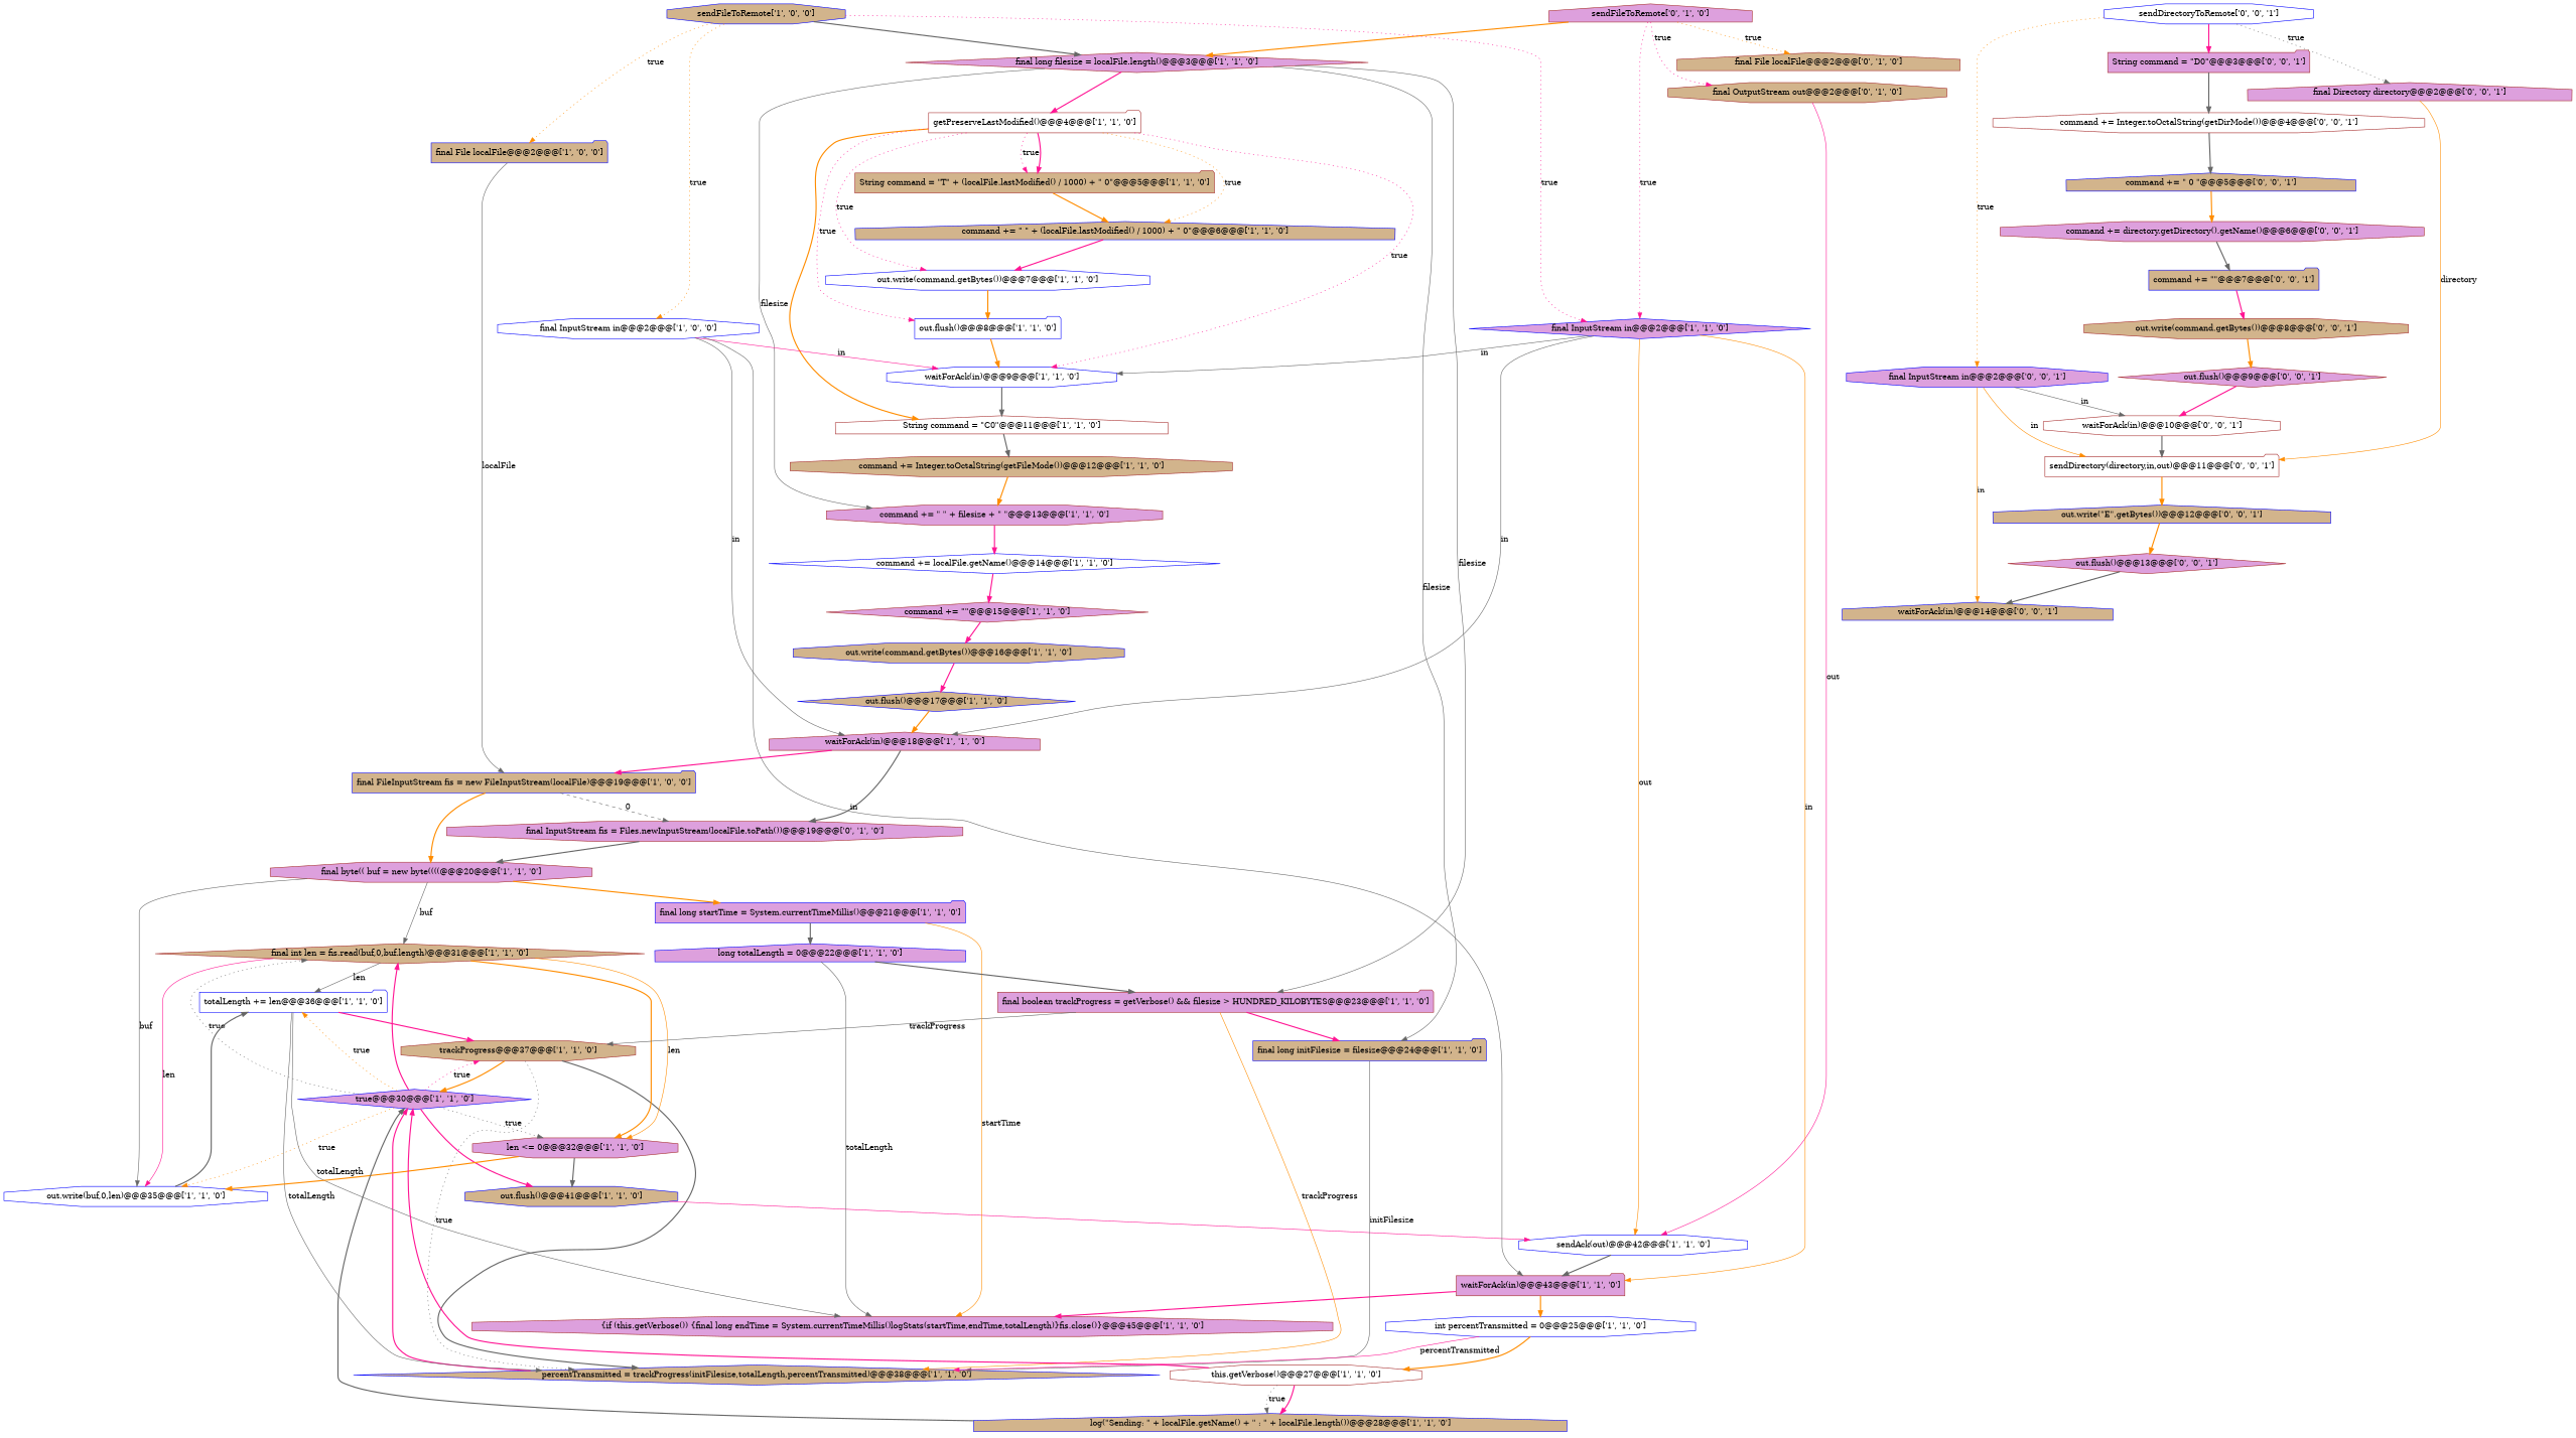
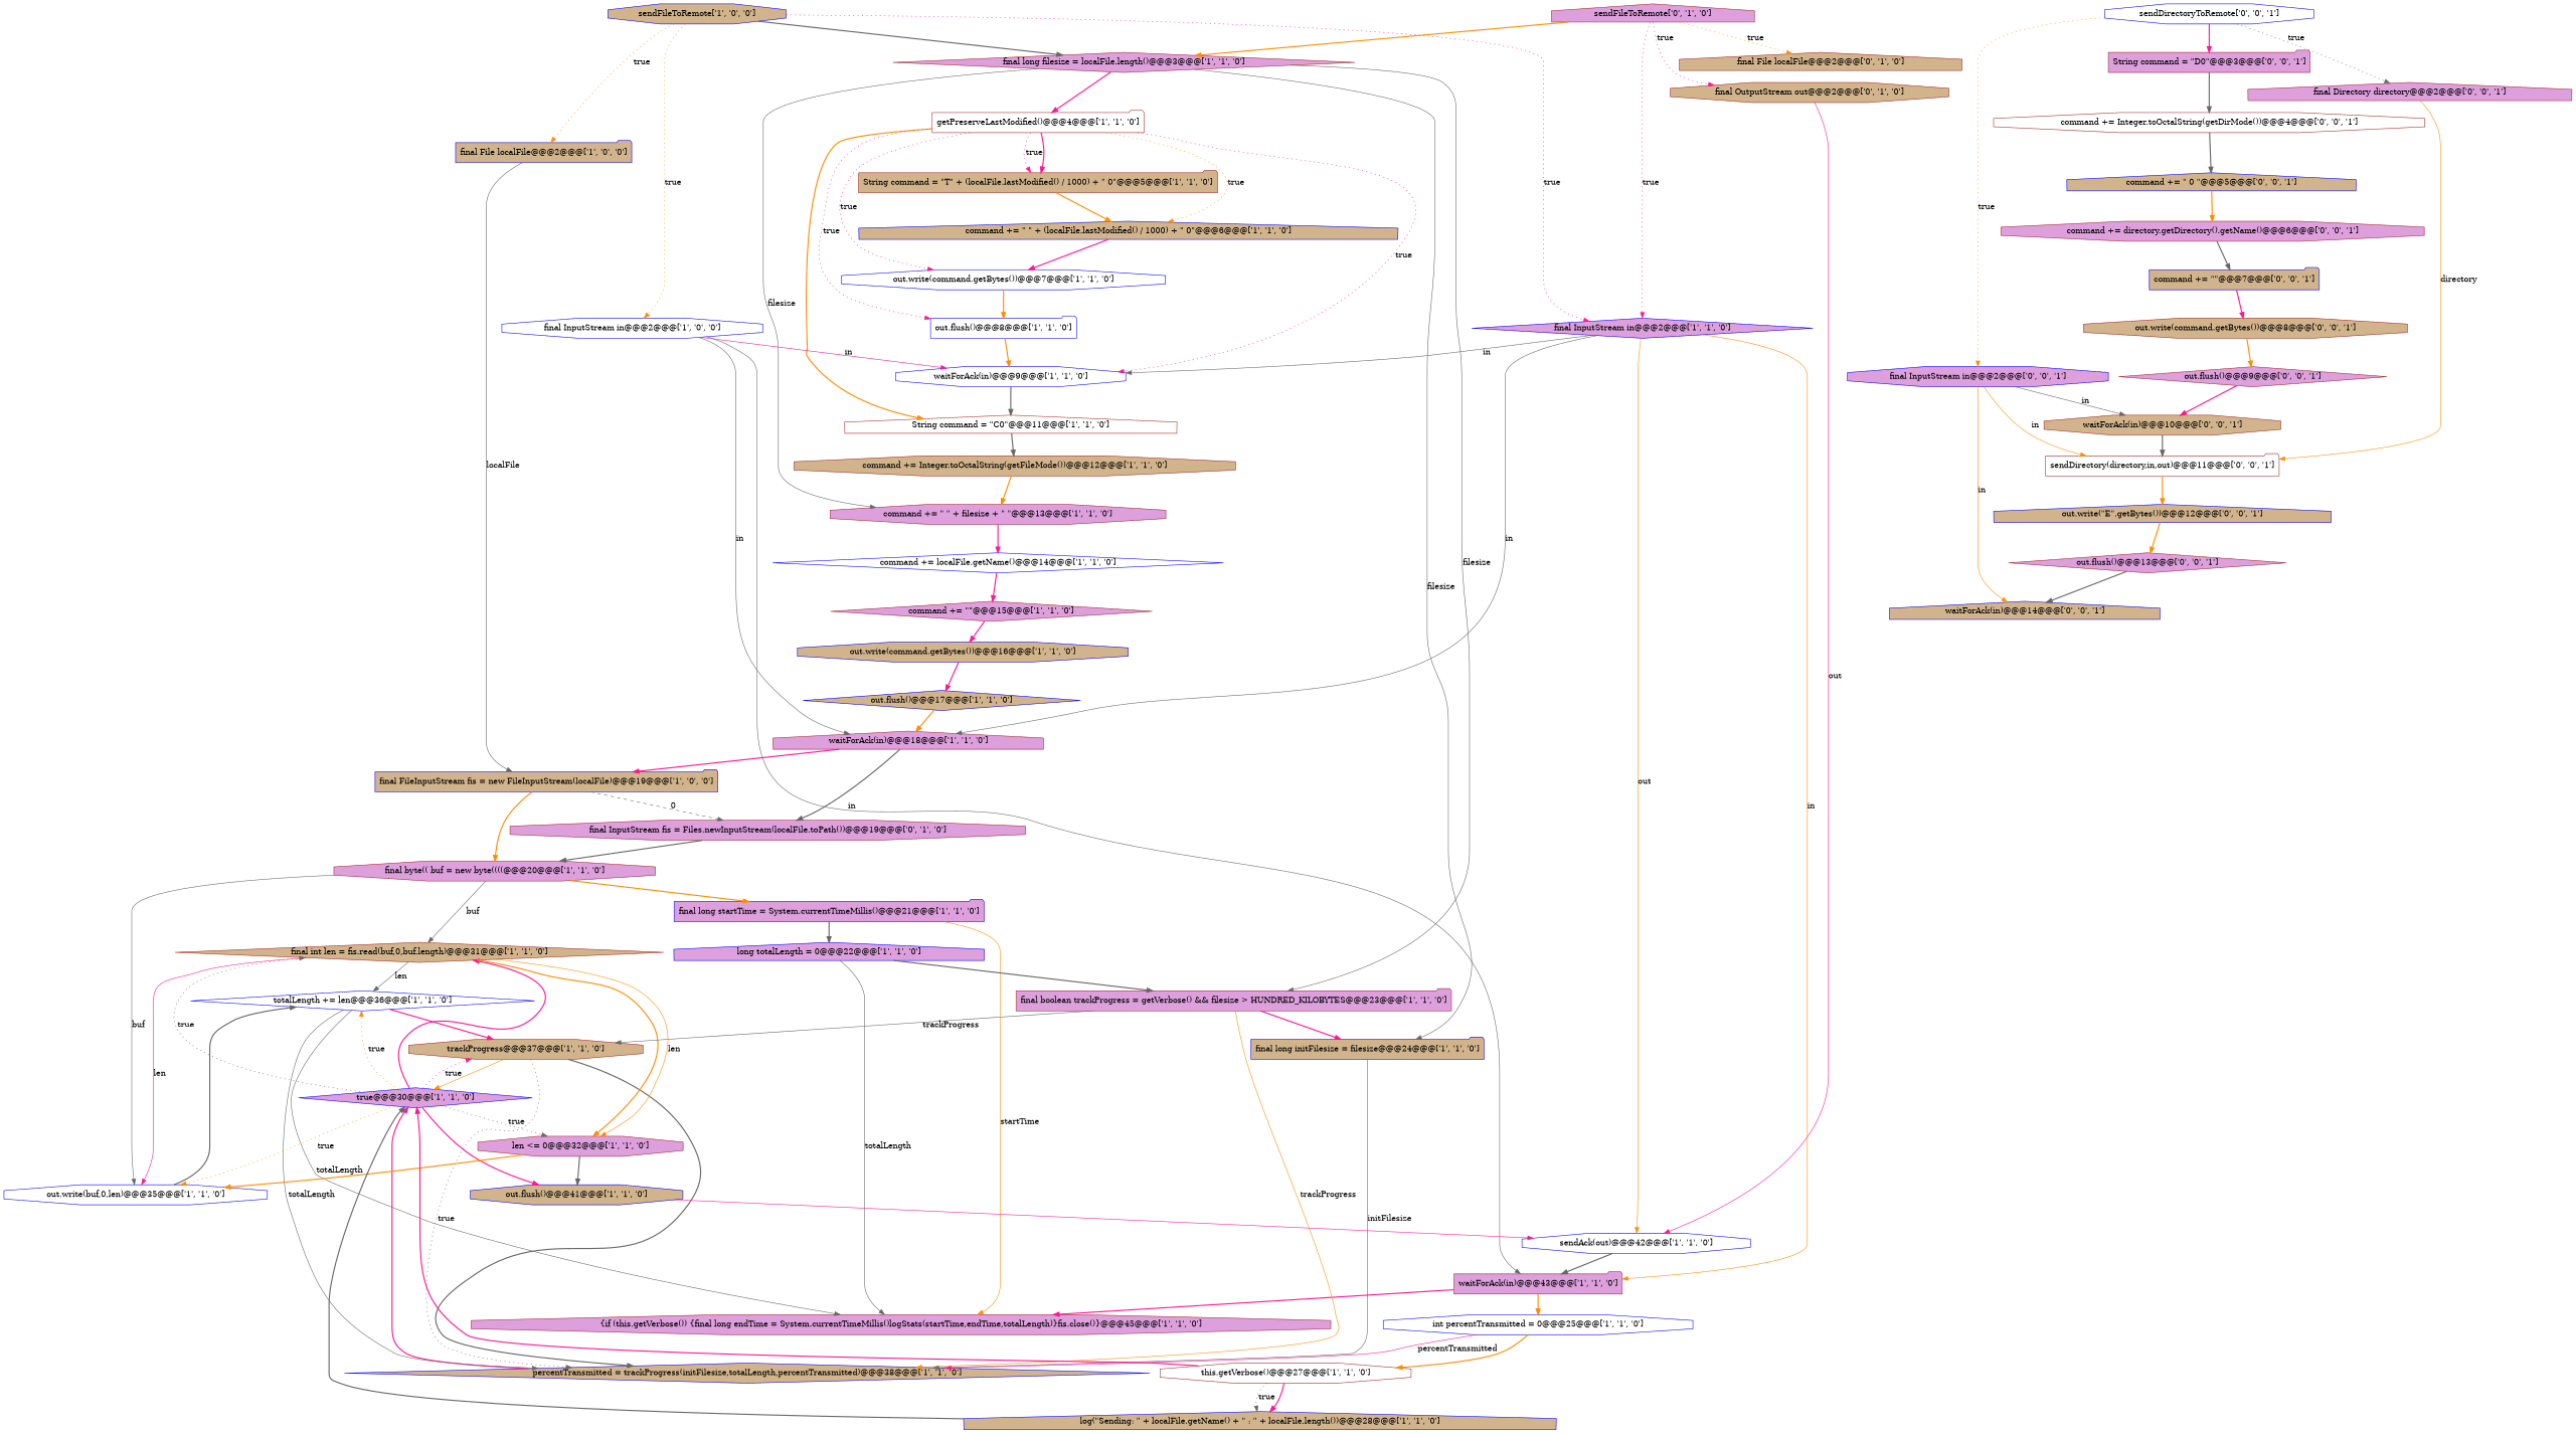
  digraph {
    fontname="DejaVu Serif"
    node [color=blue fillcolor=tan fontname="DejaVu Serif" shape=octagon style=filled]
    edge [color=gray40 fontname="DejaVu Serif" style=bold]
    n1 [fillcolor=white label="waitForAck(in)@@@9@@@['1', '1', '0']"]
    n2 [color=brown fillcolor=white label="String command = \"C0\"@@@11@@@['1', '1', '0']" shape=house]
    n3 [color=brown label="command += Integer.toOctalString(getFileMode())@@@12@@@['1', '1', '0']"]
    n4 [color=brown label="trackProgress@@@37@@@['1', '1', '0']"]
    n5 [fillcolor=plum label="true@@@30@@@['1', '1', '0']" shape=diamond]
    n6 [label="percentTransmitted = trackProgress(initFilesize,totalLength,percentTransmitted)@@@38@@@['1', '1', '0']" shape=diamond]
    n7 [label="out.flush()@@@41@@@['1', '1', '0']"]
    n8 [color=brown label="final int len = fis.read(buf,0,buf.length)@@@31@@@['1', '1', '0']" shape=diamond]
-   n9 [fillcolor=white label="totalLength += len@@@36@@@['1', '1', '0']" shape=folder]
+   n9 [fillcolor=white label="totalLength += len@@@36@@@['1', '1', '0']" shape=diamond]
    n10 [fillcolor=white label="out.write(buf,0,len)@@@35@@@['1', '1', '0']"]
    n11 [color=brown fillcolor=plum label="len <= 0@@@32@@@['1', '1', '0']"]
    n12 [color=brown fillcolor=white label="command += Integer.toOctalString(getDirMode())@@@4@@@['0', '0', '1']"]
    n13 [label="command += \" 0 \"@@@5@@@['0', '0', '1']" shape=house]
    n14 [color=brown fillcolor=plum label="command += directory.getDirectory().getName()@@@6@@@['0', '0', '1']"]
    n15 [color=brown fillcolor=plum label="sendFileToRemote['0', '1', '0']" shape=house]
    n16 [color=brown label="final OutputStream out@@@2@@@['0', '1', '0']"]
    n17 [color=brown label="final File localFile@@@2@@@['0', '1', '0']" shape=house]
    n18 [fillcolor=plum label="final InputStream in@@@2@@@['1', '1', '0']" shape=diamond]
    n19 [color=brown fillcolor=plum label="final long filesize = localFile.length()@@@3@@@['1', '1', '0']" shape=diamond]
    n20 [fillcolor=white label="sendAck(out)@@@42@@@['1', '1', '0']"]
    n21 [color=brown fillcolor=plum label="waitForAck(in)@@@43@@@['1', '1', '0']" shape=folder]
    n22 [color=brown fillcolor=plum label="waitForAck(in)@@@18@@@['1', '1', '0']" shape=house]
    n23 [color=brown fillcolor=plum label="command += \" \" + filesize + \" \"@@@13@@@['1', '1', '0']"]
    n24 [color=brown fillcolor=white label="getPreserveLastModified()@@@4@@@['1', '1', '0']" shape=folder]
    n25 [label="final long initFilesize = filesize@@@24@@@['1', '1', '0']" shape=folder]
    n26 [color=brown fillcolor=plum label="final boolean trackProgress = getVerbose() && filesize > HUNDRED_KILOBYTES@@@23@@@['1', '1', '0']" shape=folder]
    n27 [fillcolor=plum label="final InputStream in@@@2@@@['0', '0', '1']"]
-   n28 [color=brown fillcolor=white label="waitForAck(in)@@@10@@@['0', '0', '1']"]
+   n28 [color=brown label="waitForAck(in)@@@10@@@['0', '0', '1']"]
    n29 [label="waitForAck(in)@@@14@@@['0', '0', '1']" shape=house]
    n30 [color=brown fillcolor=white label="sendDirectory(directory,in,out)@@@11@@@['0', '0', '1']" shape=folder]
    n31 [label="out.write(\"E\".getBytes())@@@12@@@['0', '0', '1']" shape=house]
    n32 [color=brown fillcolor=plum label="out.flush()@@@13@@@['0', '0', '1']" shape=diamond]
    n33 [color=brown fillcolor=plum label="{if (this.getVerbose()) {final long endTime = System.currentTimeMillis()logStats(startTime,endTime,totalLength)}fis.close()}@@@45@@@['1', '1', '0']"]
    n34 [fillcolor=white label="command += localFile.getName()@@@14@@@['1', '1', '0']" shape=diamond]
    n35 [color=brown label="String command = \"T\" + (localFile.lastModified() / 1000) + \" 0\"@@@5@@@['1', '1', '0']" shape=folder]
    n36 [fillcolor=white label="out.flush()@@@8@@@['1', '1', '0']" shape=folder]
    n37 [fillcolor=white label="out.write(command.getBytes())@@@7@@@['1', '1', '0']"]
    n38 [label="command += \" \" + (localFile.lastModified() / 1000) + \" 0\"@@@6@@@['1', '1', '0']" shape=house]
    n39 [fillcolor=white label="int percentTransmitted = 0@@@25@@@['1', '1', '0']"]
    n40 [color=brown fillcolor=white label="this.getVerbose()@@@27@@@['1', '1', '0']"]
    n41 [color=brown fillcolor=plum label="out.flush()@@@9@@@['0', '0', '1']" shape=diamond]
    n42 [label="log(\"Sending: \" + localFile.getName() + \" : \" + localFile.length())@@@28@@@['1', '1', '0']" shape=house]
    n43 [fillcolor=white label="final InputStream in@@@2@@@['1', '0', '0']"]
    n44 [label="final FileInputStream fis = new FileInputStream(localFile)@@@19@@@['1', '0', '0']" shape=folder]
    n45 [color=brown fillcolor=plum label="final InputStream fis = Files.newInputStream(localFile.toPath())@@@19@@@['0', '1', '0']"]
    n46 [color=brown fillcolor=plum label="final byte(( buf = new byte((((@@@20@@@['1', '1', '0']"]
    n47 [fillcolor=plum label="final long startTime = System.currentTimeMillis()@@@21@@@['1', '1', '0']" shape=folder]
    n48 [color=brown label="out.write(command.getBytes())@@@8@@@['0', '0', '1']"]
    n49 [color=brown fillcolor=plum label="String command = \"D0\"@@@3@@@['0', '0', '1']" shape=folder]
    n50 [color=brown fillcolor=plum label="command += \"\"@@@15@@@['1', '1', '0']" shape=diamond]
    n51 [label="out.write(command.getBytes())@@@16@@@['1', '1', '0']"]
    n52 [label="out.flush()@@@17@@@['1', '1', '0']" shape=diamond]
    n53 [label="sendFileToRemote['1', '0', '0']"]
    n54 [label="final File localFile@@@2@@@['1', '0', '0']" shape=folder]
    n55 [color=brown fillcolor=plum label="final Directory directory@@@2@@@['0', '0', '1']" shape=house]
    n56 [fillcolor=plum label="long totalLength = 0@@@22@@@['1', '1', '0']" shape=house]
    n57 [label="command += \"\"@@@7@@@['0', '0', '1']" shape=folder]
    n58 [fillcolor=white label="sendDirectoryToRemote['0', '0', '1']"]
    n1 -> n2
    n2 -> n3
    n3 -> n23 [color=darkorange]
-   n4 -> n5 [color=darkorange]
+   n4 -> n5 [color=darkorange style=solid]
    n4 -> n6
    n4 -> n6 [label=true style=dotted]
    n5 -> n4 [color=deeppink label=true style=dotted]
    n5 -> n7 [color=deeppink]
    n5 -> n8 [label=true style=dotted]
    n5 -> n8 [color=deeppink]
    n5 -> n9 [color=darkorange label=true style=dotted]
    n5 -> n10 [color=darkorange label=true style=dotted]
    n5 -> n11 [label=true style=dotted]
    n6 -> n5 [color=deeppink]
    n7 -> n20 [color=deeppink style=solid]
    n8 -> n9 [label=len style=solid]
    n8 -> n10 [color=deeppink label=len style=solid]
    n8 -> n11 [color=darkorange]
    n8 -> n11 [color=darkorange label=len style=solid]
    n9 -> n4 [color=deeppink]
    n9 -> n6 [label=totalLength style=solid]
    n9 -> n33 [label=totalLength style=solid]
    n10 -> n9
    n11 -> n7
    n11 -> n10 [color=darkorange]
    n12 -> n13
    n13 -> n14 [color=darkorange]
    n14 -> n57
    n15 -> n16 [color=deeppink label=true style=dotted]
    n15 -> n17 [color=darkorange label=true style=dotted]
    n15 -> n18 [color=deeppink label=true style=dotted]
    n15 -> n19 [color=darkorange]
    n16 -> n20 [color=deeppink label=out style=solid]
    n18 -> n1 [label=in style=solid]
    n18 -> n20 [color=darkorange label=out style=solid]
    n18 -> n21 [color=darkorange label=in style=solid]
    n18 -> n22 [label=in style=solid]
    n19 -> n23 [label=filesize style=solid]
    n19 -> n24 [color=deeppink]
    n19 -> n25 [label=filesize style=solid]
    n19 -> n26 [label=filesize style=solid]
    n20 -> n21
    n21 -> n33 [color=deeppink]
    n21 -> n39 [color=darkorange]
    n22 -> n44 [color=deeppink]
    n22 -> n45
    n23 -> n34 [color=deeppink]
    n24 -> n1 [color=deeppink label=true style=dotted]
    n24 -> n2 [color=darkorange]
    n24 -> n35 [color=deeppink label=true style=dotted]
    n24 -> n35 [color=deeppink]
    n24 -> n36 [color=deeppink label=true style=dotted]
    n24 -> n37 [color=deeppink label=true style=dotted]
    n24 -> n38 [color=darkorange label=true style=dotted]
    n25 -> n6 [label=initFilesize style=solid]
    n26 -> n4 [label=trackProgress style=solid]
    n26 -> n6 [color=darkorange label=trackProgress style=solid]
    n26 -> n25 [color=deeppink]
    n27 -> n28 [label=in style=solid]
    n27 -> n29 [color=darkorange label=in style=solid]
    n27 -> n30 [color=darkorange label=in style=solid]
    n28 -> n30
    n30 -> n31 [color=darkorange]
    n31 -> n32 [color=darkorange]
    n32 -> n29
    n34 -> n50 [color=deeppink]
    n35 -> n38 [color=darkorange]
    n36 -> n1 [color=darkorange]
    n37 -> n36 [color=darkorange]
    n38 -> n37 [color=deeppink]
    n39 -> n6 [color=deeppink label=percentTransmitted style=solid]
    n39 -> n40 [color=darkorange]
    n40 -> n5 [color=deeppink]
    n40 -> n42 [color=deeppink]
    n40 -> n42 [label=true style=dotted]
    n41 -> n28 [color=deeppink]
    n42 -> n5
    n43 -> n1 [color=deeppink label=in style=solid]
    n43 -> n21 [label=in style=solid]
    n43 -> n22 [label=in style=solid]
    n44 -> n45 [label=0 style=dashed]
    n44 -> n46 [color=darkorange]
    n45 -> n46
    n46 -> n8 [label=buf style=solid]
    n46 -> n10 [label=buf style=solid]
    n46 -> n47 [color=darkorange]
    n47 -> n33 [color=darkorange label=startTime style=solid]
    n47 -> n56
    n48 -> n41 [color=darkorange]
    n49 -> n12
    n50 -> n51 [color=deeppink]
    n51 -> n52 [color=deeppink]
    n52 -> n22 [color=darkorange]
    n53 -> n18 [color=deeppink label=true style=dotted]
    n53 -> n19
    n53 -> n43 [color=darkorange label=true style=dotted]
    n53 -> n54 [color=darkorange label=true style=dotted]
    n54 -> n44 [label=localFile style=solid]
    n55 -> n30 [color=darkorange label=directory style=solid]
    n56 -> n26
    n56 -> n33 [label=totalLength style=solid]
    n57 -> n48 [color=deeppink]
    n58 -> n27 [color=darkorange label=true style=dotted]
    n58 -> n49 [color=deeppink]
    n58 -> n55 [label=true style=dotted]
  }
